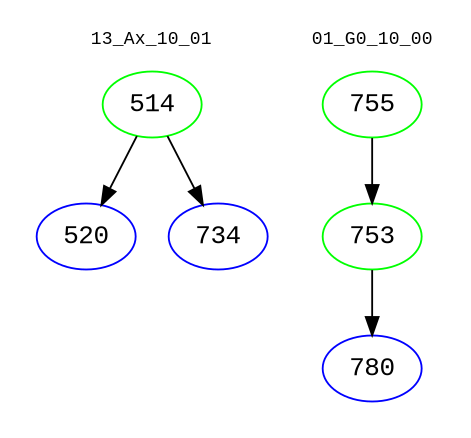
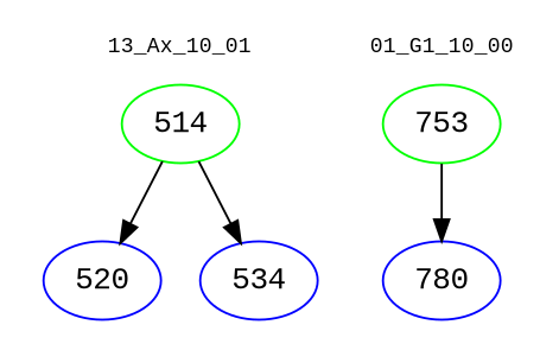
  digraph {
    fontname="Liberation Mono"
    node [color=blue fontname="Liberation Mono"]
    edge [color=black fontname="Liberation Mono"]
    n1 [label=520]
    n2 [color=green label=514]
-   n3 [label=734]
-   n4 [color=green label=755]
+   n3 [label=534]
    n5 [color=green label=753]
    n6 [label=780]
    subgraph cluster_1 {
      color=white
      fontsize=10
      label="13_Ax_10_01"
      n1
      n2
      n3
    }
    subgraph cluster_2 {
      color=white
      fontsize=10
-     label="01_G0_10_00"
-     n4
+     label="01_G1_10_00"
      n5
      n6
    }
    n2 -> n1
    n2 -> n3
-   n4 -> n5
    n5 -> n6
  }
